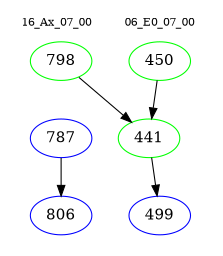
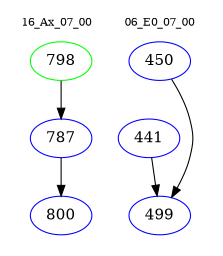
  digraph {
    node [color=blue]
    edge [color=black]
    n1 [color=green label=798]
    n2 [label=787]
-   n3 [label=806]
-   n4 [color=green label=450]
-   n5 [color=green label=441]
+   n3 [label=800]
+   n4 [label=450]
+   n5 [label=441]
    n6 [label=499]
    subgraph cluster_1 {
      color=white
      fontsize=10
      label="16_Ax_07_00"
      n1
      n2
      n3
    }
    subgraph cluster_2 {
      color=white
      fontsize=10
      label="06_E0_07_00"
      n4
      n5
      n6
    }
-   n1 -> n5
+   n1 -> n2
    n2 -> n3
-   n4 -> n5
+   n4 -> n6
    n5 -> n6
  }
